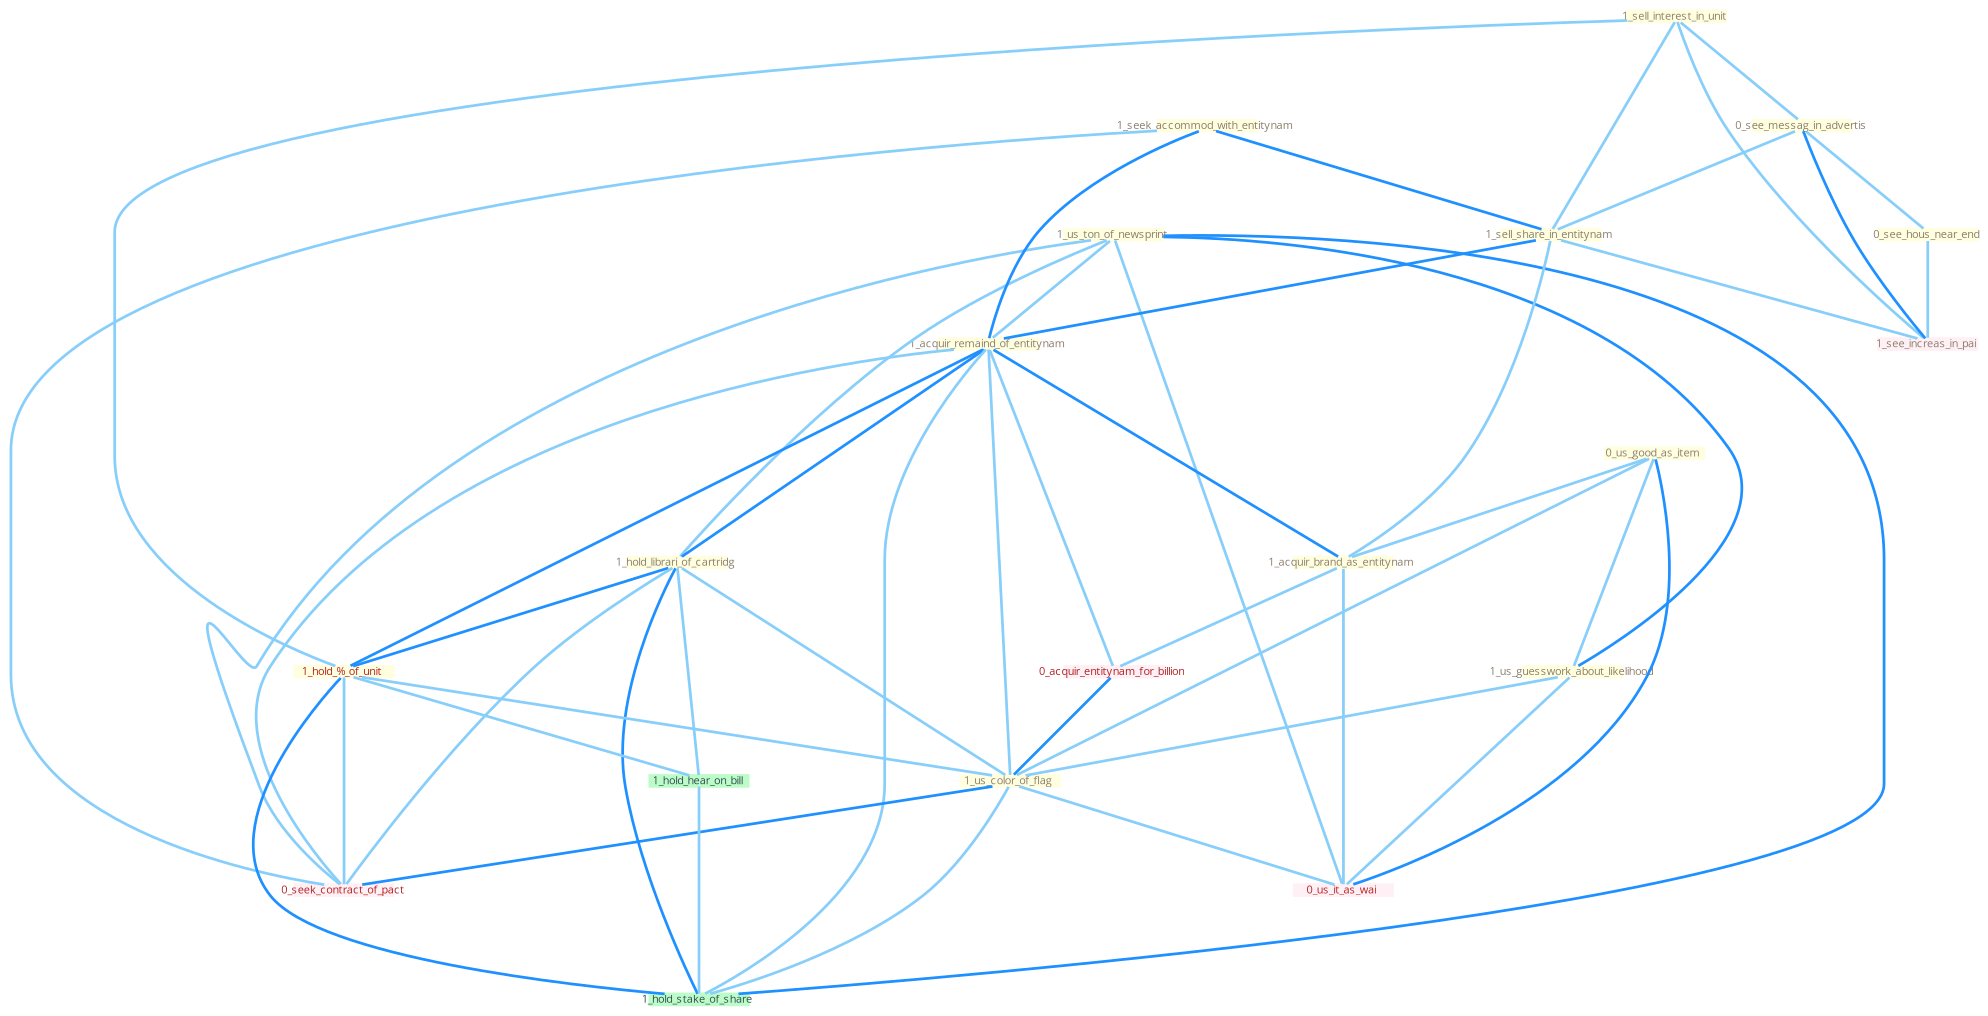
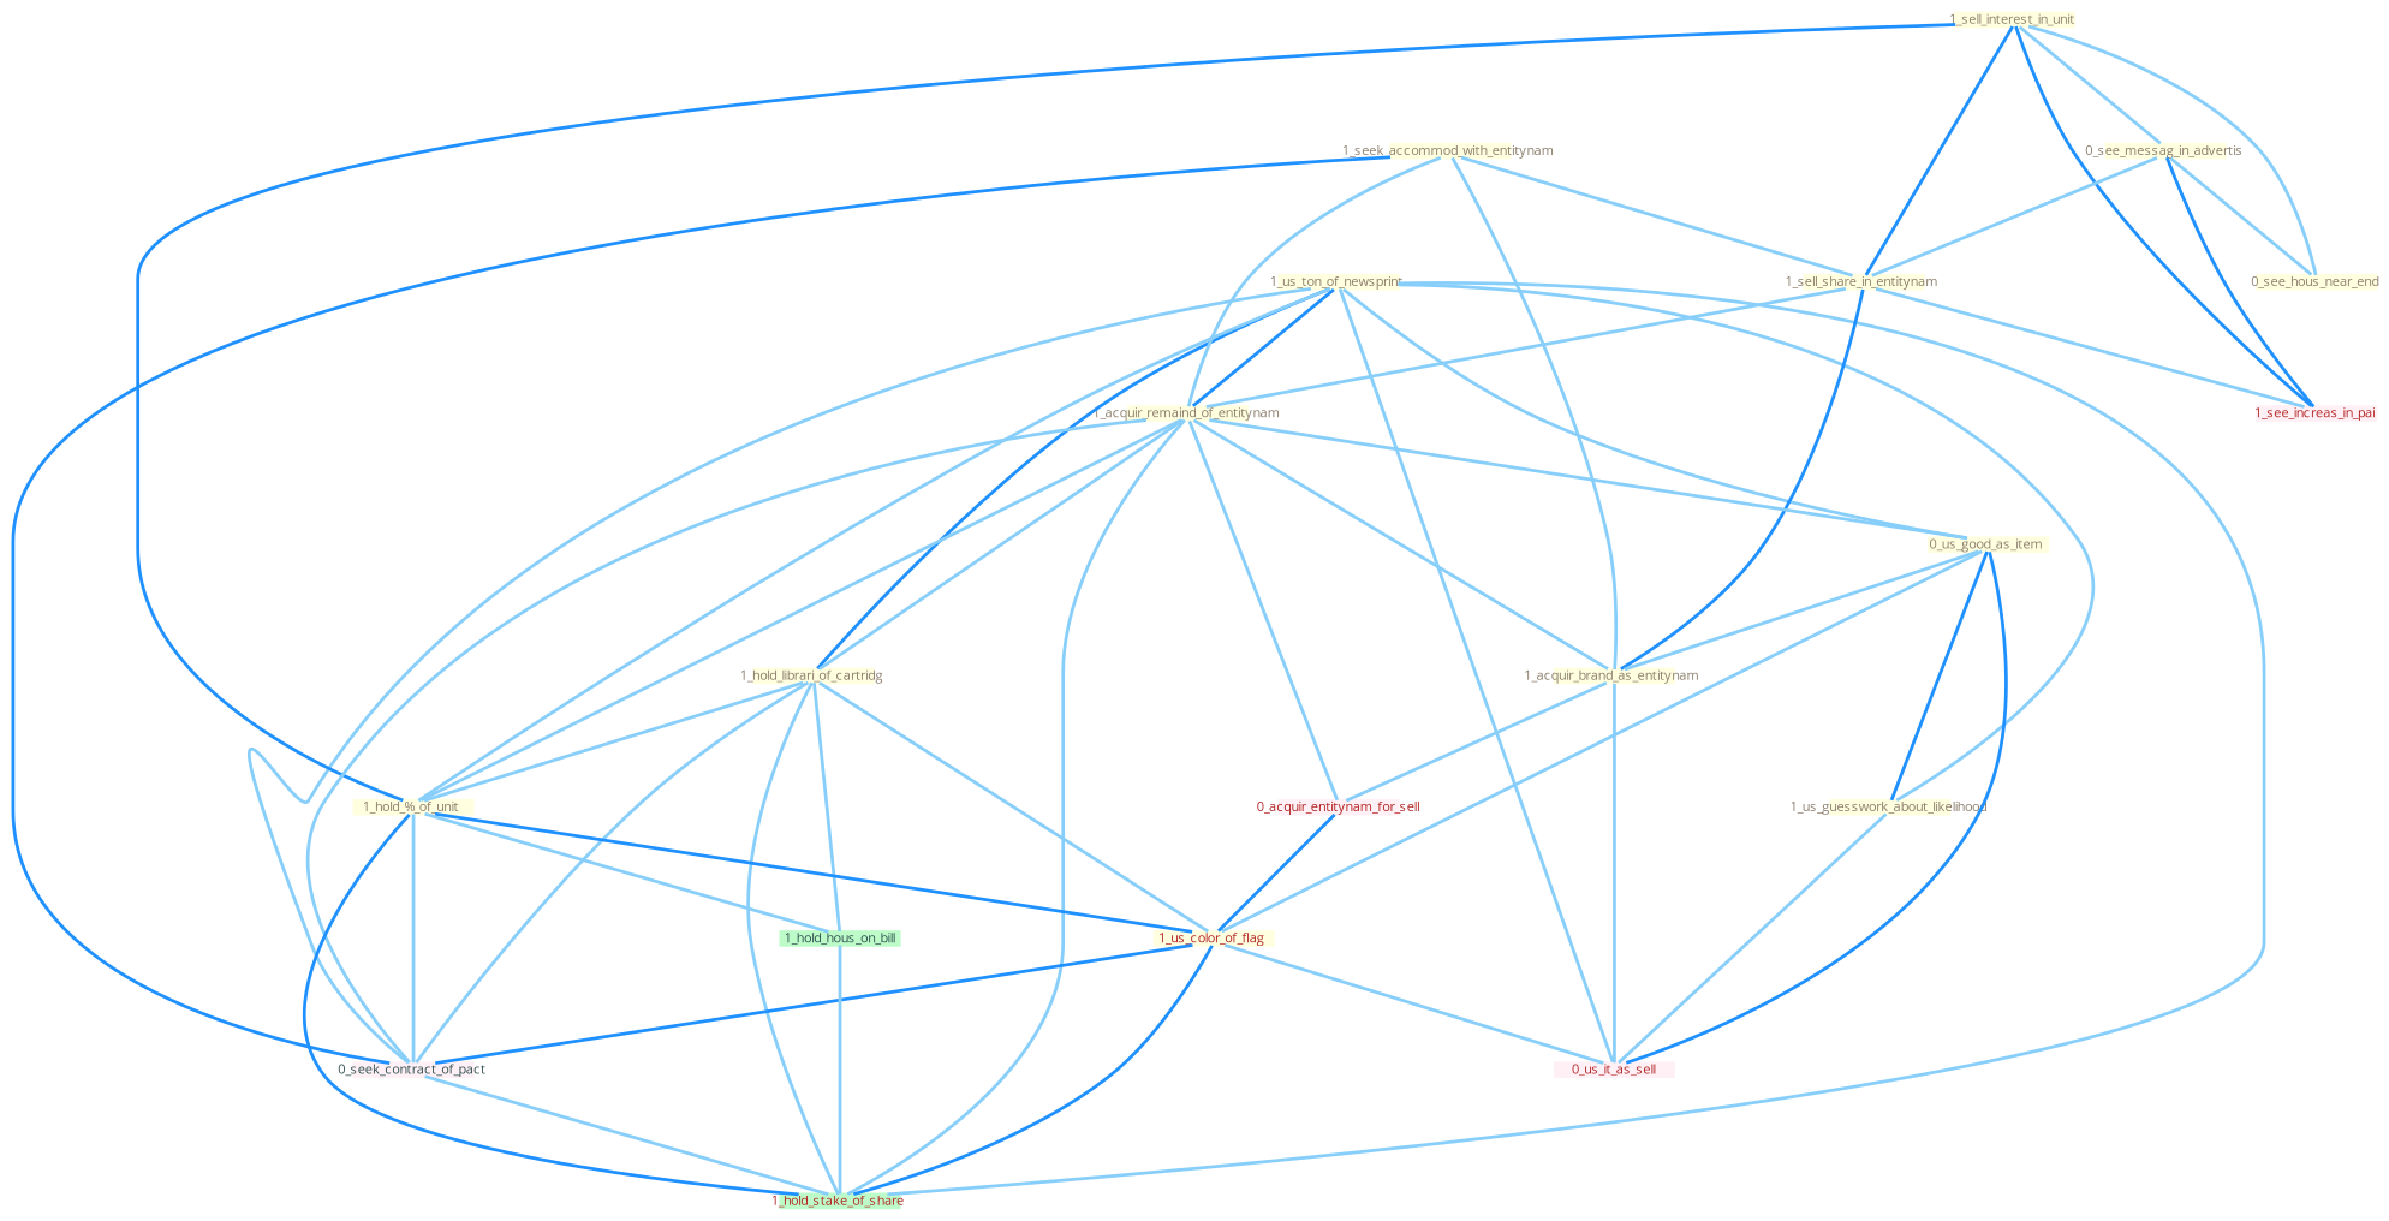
  graph {
    fontname="Open Sans"
    node [color="#ffffe0" fixedsize=true fontcolor="#8b7d6b" fontname="Open Sans" fontsize=4 shape=polygon style=filled]
    edge [color="#87cefa" fontname="Open Sans" w=1]
    "1_us_ton_of_newsprint " [height=.06 width=.5]
    "1_seek_accommod_with_entitynam " [height=.06 width=.5]
    "1_sell_interest_in_unit " [height=.06 width=.5]
    "0_see_messag_in_advertis " [height=.06 width=.5]
    "1_sell_share_in_entitynam " [height=.06 width=.5]
    "1_acquir_remaind_of_entitynam " [height=.06 width=.5]
    "0_us_good_as_item " [height=.06 width=.5]
    "1_hold_librari_of_cartridg " [height=.06 width=.5]
    "1_acquir_brand_as_entitynam " [height=.06 width=.5]
-   "1_hold_%_of_unit " [fontcolor="#b22222" height=.06 width=.5]
+   "1_hold_%_of_unit " [height=.06 width=.5]
    "1_us_guesswork_about_likelihood " [height=.06 width=.5]
    "0_see_hous_near_end " [height=.06 width=.5]
-   "1_us_color_of_flag " [height=.06 width=.5]
-   "0_seek_contract_of_pact " [color="#fff0f5" fontcolor="#b22222" height=.06 width=.5]
-   "0_us_it_as_wai " [color="#fff0f5" fontcolor="#b22222" height=.06 width=.5]
-   "0_acquir_entitynam_for_billion " [color="#fff0f5" fontcolor="#b22222" height=.06 width=.5]
-   "1_see_increas_in_pai " [color="#fff0f5" height=.06 width=.5]
-   "1_hold_stake_of_share " [color="#BDFCC9" fontcolor="#2f4f4f" height=.06 width=.5]
-   "1_hold_hear_on_bill " [color="#BDFCC9" fontcolor="#2f4f4f" height=.06 width=.5]
+   "1_us_color_of_flag " [fontcolor="#b22222" height=.06 width=.5]
+   "0_seek_contract_of_pact " [color="#fff0f5" fontcolor="#2f4f4f" height=.06 width=.5]
+   "0_us_it_as_wai " [color="#fff0f5" fontcolor="#b22222" height=.06 width=.5 label="0_us_it_as_sell"]
+   "0_acquir_entitynam_for_billion " [color="#fff0f5" fontcolor="#b22222" height=.06 width=.5 label="0_acquir_entitynam_for_sell"]
+   "1_see_increas_in_pai " [color="#fff0f5" fontcolor="#b22222" height=.06 width=.5]
+   "1_hold_stake_of_share " [color="#BDFCC9" fontcolor="#b22222" height=.06 width=.5]
+   "1_hold_hear_on_bill " [color="#BDFCC9" fontcolor="#2f4f4f" height=.06 width=.5 label="1_hold_hous_on_bill"]
    subgraph sub_1 {
      "1_us_ton_of_newsprint "
      "1_seek_accommod_with_entitynam "
      "1_sell_interest_in_unit "
      "0_see_messag_in_advertis "
      "1_sell_share_in_entitynam "
      "1_acquir_remaind_of_entitynam "
      "0_us_good_as_item "
      "1_hold_librari_of_cartridg "
      "1_acquir_brand_as_entitynam "
      "1_hold_%_of_unit "
      "1_us_guesswork_about_likelihood "
      "0_see_hous_near_end "
      "1_us_color_of_flag "
    }
    subgraph sub_2 {
      "0_seek_contract_of_pact "
      "0_us_it_as_wai "
      "0_acquir_entitynam_for_billion "
      "1_see_increas_in_pai "
    }
-   "1_us_ton_of_newsprint " -- "1_acquir_remaind_of_entitynam "
-   "1_us_ton_of_newsprint " -- "1_hold_librari_of_cartridg "
-   "1_us_ton_of_newsprint " -- "1_us_guesswork_about_likelihood " [color="#1e90ff"]
+   "1_us_ton_of_newsprint " -- "1_acquir_remaind_of_entitynam " [color="#1e90ff"]
+   "1_us_ton_of_newsprint " -- "0_us_good_as_item "
+   "1_us_ton_of_newsprint " -- "1_hold_librari_of_cartridg " [color="#1e90ff"]
+   "1_us_ton_of_newsprint " -- "1_hold_%_of_unit "
+   "1_us_ton_of_newsprint " -- "1_us_guesswork_about_likelihood "
    "1_us_ton_of_newsprint " -- "0_seek_contract_of_pact "
    "1_us_ton_of_newsprint " -- "0_us_it_as_wai "
-   "1_us_ton_of_newsprint " -- "1_hold_stake_of_share " [color="#1e90ff"]
-   "1_seek_accommod_with_entitynam " -- "1_sell_share_in_entitynam " [color="#1e90ff"]
-   "1_seek_accommod_with_entitynam " -- "1_acquir_remaind_of_entitynam " [color="#1e90ff"]
-   "1_seek_accommod_with_entitynam " -- "0_seek_contract_of_pact "
+   "1_us_ton_of_newsprint " -- "1_hold_stake_of_share "
+   "1_seek_accommod_with_entitynam " -- "1_sell_share_in_entitynam "
+   "1_seek_accommod_with_entitynam " -- "1_acquir_remaind_of_entitynam "
+   "1_seek_accommod_with_entitynam " -- "1_acquir_brand_as_entitynam "
+   "1_seek_accommod_with_entitynam " -- "0_seek_contract_of_pact " [color="#1e90ff"]
    "1_sell_interest_in_unit " -- "0_see_messag_in_advertis "
-   "1_sell_interest_in_unit " -- "1_sell_share_in_entitynam " [w=2]
-   "1_sell_interest_in_unit " -- "1_hold_%_of_unit "
-   "1_sell_interest_in_unit " -- "1_see_increas_in_pai "
+   "1_sell_interest_in_unit " -- "1_sell_share_in_entitynam " [color="#1e90ff" w=2]
+   "1_sell_interest_in_unit " -- "1_hold_%_of_unit " [color="#1e90ff"]
+   "1_sell_interest_in_unit " -- "1_see_increas_in_pai " [color="#1e90ff"]
    "0_see_messag_in_advertis " -- "1_sell_share_in_entitynam "
    "0_see_messag_in_advertis " -- "0_see_hous_near_end "
    "0_see_messag_in_advertis " -- "1_see_increas_in_pai " [color="#1e90ff" w=2]
-   "1_sell_share_in_entitynam " -- "1_acquir_remaind_of_entitynam " [color="#1e90ff"]
-   "1_sell_share_in_entitynam " -- "1_acquir_brand_as_entitynam "
+   "1_sell_share_in_entitynam " -- "1_acquir_remaind_of_entitynam "
+   "1_sell_share_in_entitynam " -- "1_acquir_brand_as_entitynam " [color="#1e90ff"]
    "1_sell_share_in_entitynam " -- "1_see_increas_in_pai "
-   "1_acquir_remaind_of_entitynam " -- "1_hold_librari_of_cartridg " [color="#1e90ff"]
-   "1_acquir_remaind_of_entitynam " -- "1_acquir_brand_as_entitynam " [color="#1e90ff" w=2]
-   "1_acquir_remaind_of_entitynam " -- "1_hold_%_of_unit " [color="#1e90ff"]
-   "1_acquir_remaind_of_entitynam " -- "1_us_color_of_flag "
+   "1_acquir_remaind_of_entitynam " -- "1_hold_librari_of_cartridg "
+   "1_acquir_remaind_of_entitynam " -- "1_acquir_brand_as_entitynam " [w=2]
+   "1_acquir_remaind_of_entitynam " -- "1_hold_%_of_unit "
+   "1_acquir_remaind_of_entitynam " -- "0_us_good_as_item "
    "1_acquir_remaind_of_entitynam " -- "0_seek_contract_of_pact "
    "1_acquir_remaind_of_entitynam " -- "0_acquir_entitynam_for_billion "
    "1_acquir_remaind_of_entitynam " -- "1_hold_stake_of_share "
    "0_us_good_as_item " -- "1_acquir_brand_as_entitynam "
-   "0_us_good_as_item " -- "1_us_guesswork_about_likelihood "
+   "0_us_good_as_item " -- "1_us_guesswork_about_likelihood " [color="#1e90ff"]
    "0_us_good_as_item " -- "1_us_color_of_flag "
    "0_us_good_as_item " -- "0_us_it_as_wai " [color="#1e90ff" w=2]
-   "1_hold_librari_of_cartridg " -- "1_hold_%_of_unit " [color="#1e90ff" w=2]
+   "1_hold_librari_of_cartridg " -- "1_hold_%_of_unit " [w=2]
    "1_hold_librari_of_cartridg " -- "1_us_color_of_flag "
    "1_hold_librari_of_cartridg " -- "0_seek_contract_of_pact "
-   "1_hold_librari_of_cartridg " -- "1_hold_stake_of_share " [color="#1e90ff" w=2]
+   "1_hold_librari_of_cartridg " -- "1_hold_stake_of_share " [w=2]
    "1_hold_librari_of_cartridg " -- "1_hold_hear_on_bill "
    "1_acquir_brand_as_entitynam " -- "0_us_it_as_wai "
    "1_acquir_brand_as_entitynam " -- "0_acquir_entitynam_for_billion "
-   "1_hold_%_of_unit " -- "1_us_color_of_flag "
+   "1_hold_%_of_unit " -- "1_us_color_of_flag " [color="#1e90ff"]
    "1_hold_%_of_unit " -- "0_seek_contract_of_pact "
    "1_hold_%_of_unit " -- "1_hold_stake_of_share " [color="#1e90ff" w=2]
    "1_hold_%_of_unit " -- "1_hold_hear_on_bill "
-   "1_us_guesswork_about_likelihood " -- "1_us_color_of_flag "
    "1_us_guesswork_about_likelihood " -- "0_us_it_as_wai "
-   "0_see_hous_near_end " -- "1_see_increas_in_pai "
+   "0_see_hous_near_end " -- "1_sell_interest_in_unit "
    "1_us_color_of_flag " -- "0_seek_contract_of_pact " [color="#1e90ff"]
    "1_us_color_of_flag " -- "0_us_it_as_wai "
-   "1_us_color_of_flag " -- "1_hold_stake_of_share "
+   "1_us_color_of_flag " -- "1_hold_stake_of_share " [color="#1e90ff"]
+   "0_seek_contract_of_pact " -- "1_hold_stake_of_share "
    "0_acquir_entitynam_for_billion " -- "1_us_color_of_flag " [color="#1e90ff" w=2]
    "1_hold_hear_on_bill " -- "1_hold_stake_of_share "
  }
